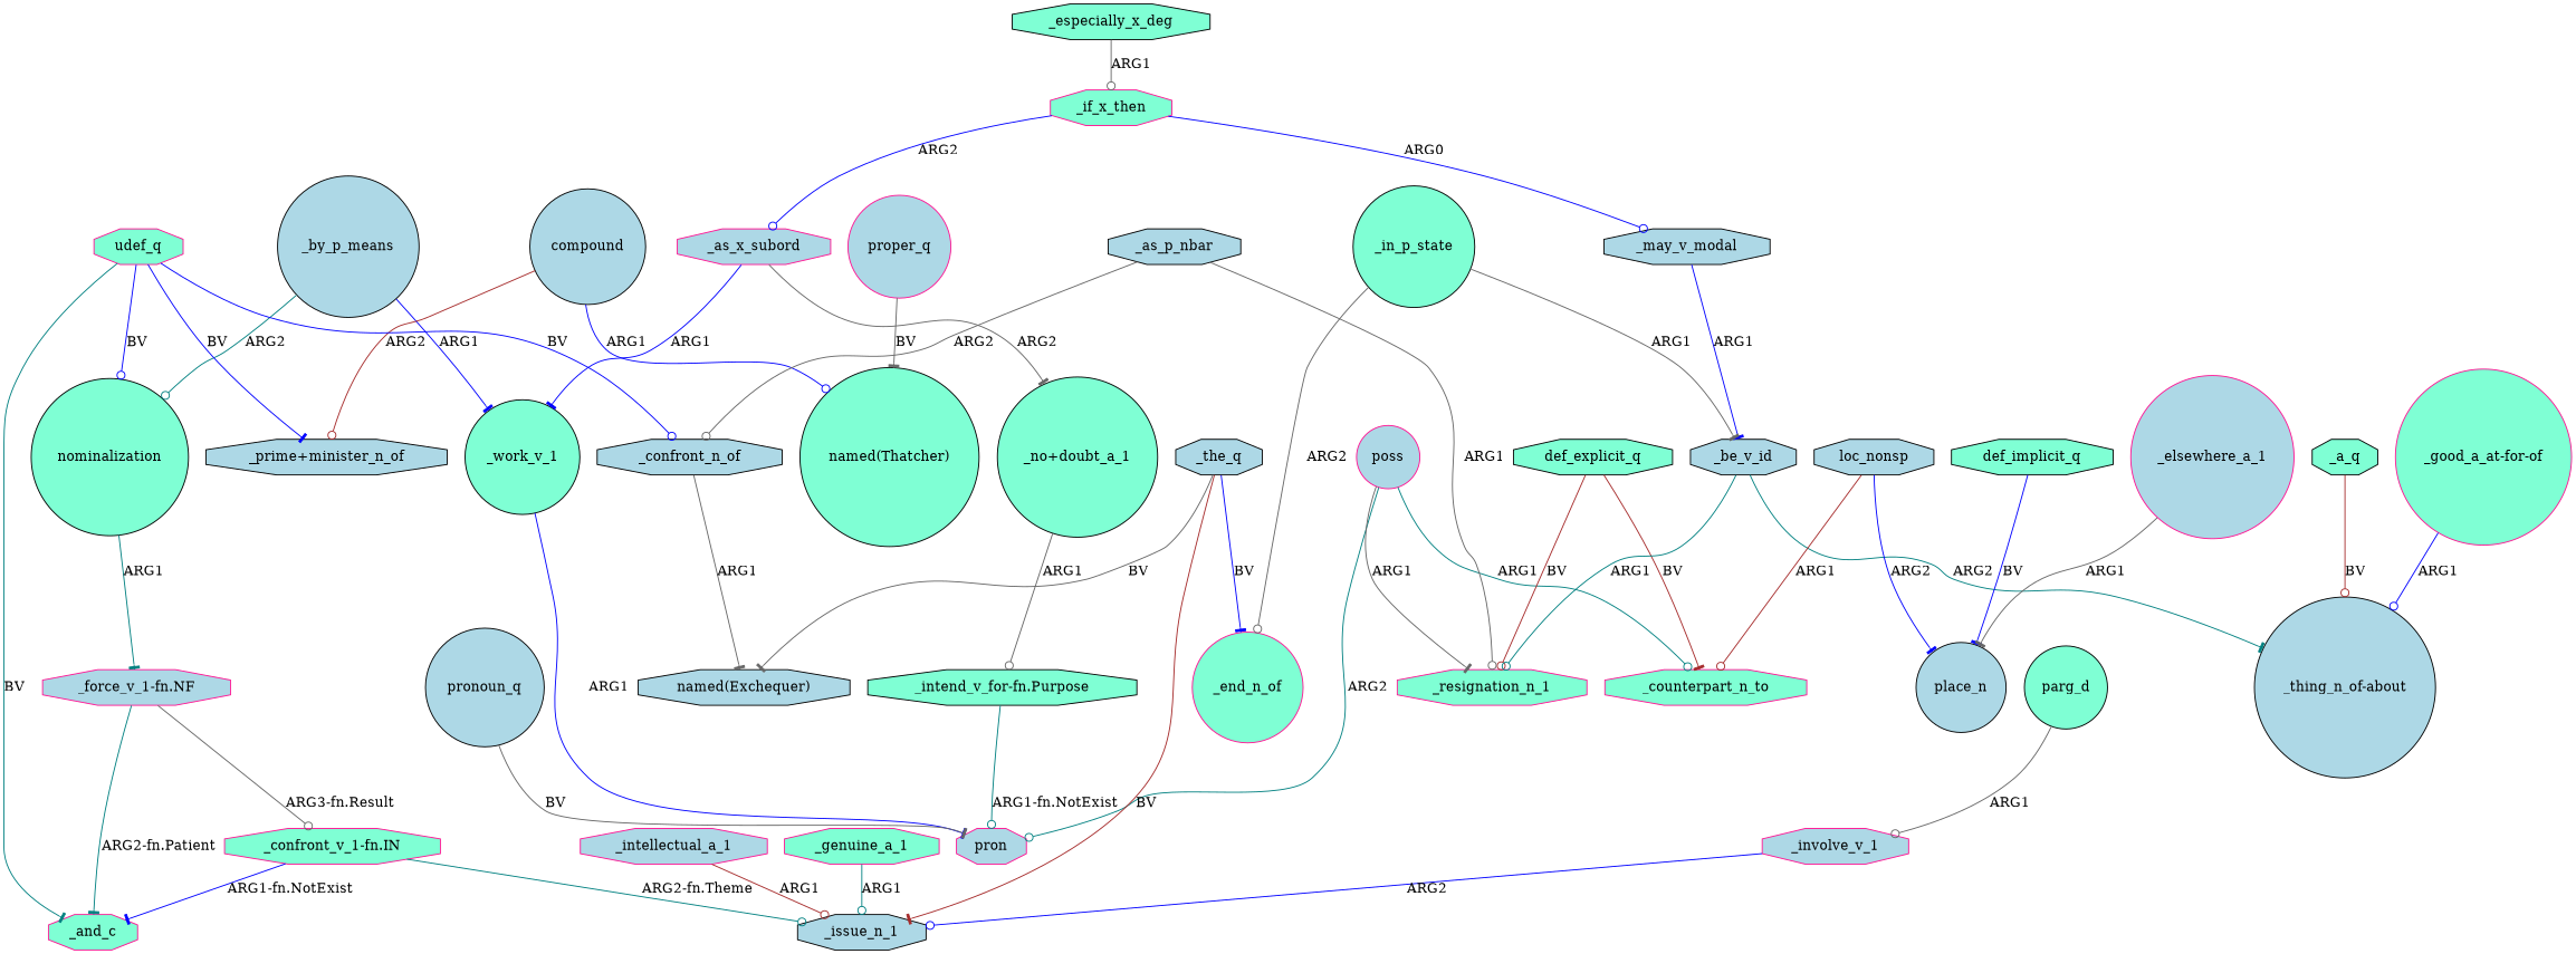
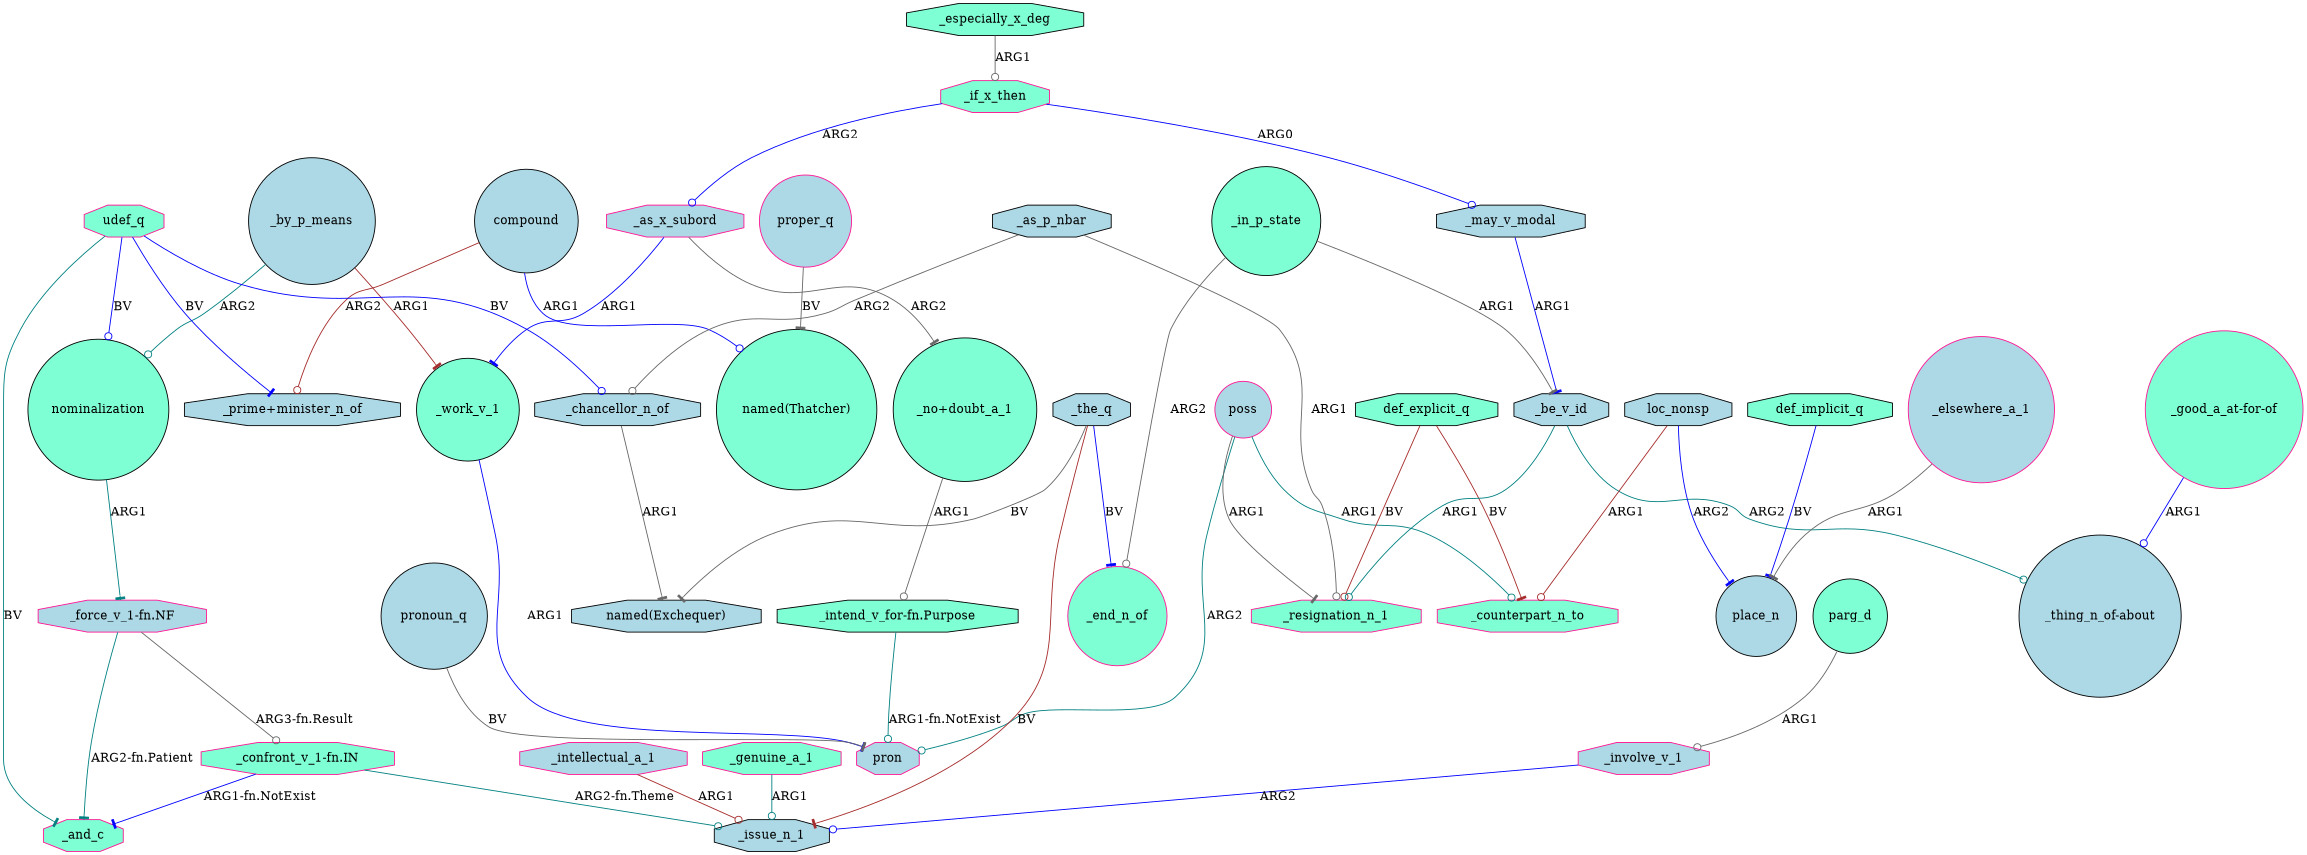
  digraph {
    node [color=black fillcolor=lightblue shape=octagon style=filled]
    edge [arrowhead=odot color=blue]
    _by_p_means [shape=circle]
    nominalization [fillcolor=aquamarine shape=circle]
    _work_v_1 [fillcolor=aquamarine shape=circle]
    "_force_v_1-fn.NF" [color=deeppink]
    pron [color=deeppink]
    "_confront_v_1-fn.IN" [color=deeppink fillcolor=aquamarine]
    _and_c [color=deeppink fillcolor=aquamarine]
    poss [color=deeppink shape=circle]
    _resignation_n_1 [color=deeppink fillcolor=aquamarine]
    _counterpart_n_to [color=deeppink fillcolor=aquamarine]
    _issue_n_1
    def_explicit_q [fillcolor=aquamarine]
    compound [shape=circle]
    "_prime+minister_n_of"
    "named(Thatcher)" [fillcolor=aquamarine shape=circle]
    _the_q
    _end_n_of [color=deeppink fillcolor=aquamarine shape=circle]
    "named(Exchequer)"
    _especially_x_deg [fillcolor=aquamarine]
    _if_x_then [color=deeppink fillcolor=aquamarine]
    _may_v_modal
    _as_x_subord [color=deeppink]
    _be_v_id
    "_no+doubt_a_1" [fillcolor=aquamarine shape=circle]
    "_good_a_at-for-of" [color=deeppink fillcolor=aquamarine shape=circle]
    "_thing_n_of-about" [shape=circle]
    _in_p_state [fillcolor=aquamarine shape=circle]
    loc_nonsp
    place_n [shape=circle]
    def_implicit_q [fillcolor=aquamarine]
    _as_p_nbar
-   _chancellor_n_of [label=_confront_n_of]
+   _chancellor_n_of
    "_intend_v_for-fn.Purpose" [fillcolor=aquamarine]
    pronoun_q [shape=circle]
-   _a_q [fillcolor=aquamarine]
    udef_q [color=deeppink fillcolor=aquamarine]
    parg_d [fillcolor=aquamarine shape=circle]
    _involve_v_1 [color=deeppink]
    _elsewhere_a_1 [color=deeppink shape=circle]
    _intellectual_a_1 [color=deeppink]
    _genuine_a_1 [color=deeppink fillcolor=aquamarine]
    proper_q [color=deeppink shape=circle]
    _by_p_means -> nominalization [color=teal label=ARG2]
-   _by_p_means -> _work_v_1 [arrowhead=tee label=ARG1]
+   _by_p_means -> _work_v_1 [arrowhead=tee color=brown label=ARG1]
    nominalization -> "_force_v_1-fn.NF" [arrowhead=tee color=teal label=ARG1]
    _work_v_1 -> pron [arrowhead=tee label=ARG1]
    "_force_v_1-fn.NF" -> "_confront_v_1-fn.IN" [color=gray40 label="ARG3-fn.Result"]
    "_force_v_1-fn.NF" -> _and_c [arrowhead=tee color=teal label="ARG2-fn.Patient"]
    "_confront_v_1-fn.IN" -> _and_c [arrowhead=tee label="ARG1-fn.NotExist"]
    "_confront_v_1-fn.IN" -> _issue_n_1 [color=teal label="ARG2-fn.Theme"]
    poss -> pron [color=teal label=ARG2]
    poss -> _resignation_n_1 [arrowhead=tee color=gray40 label=ARG1]
    poss -> _counterpart_n_to [color=teal label=ARG1]
    def_explicit_q -> _resignation_n_1 [color=brown label=BV]
    def_explicit_q -> _counterpart_n_to [arrowhead=tee color=brown label=BV]
    compound -> "_prime+minister_n_of" [color=brown label=ARG2]
    compound -> "named(Thatcher)" [label=ARG1]
    _the_q -> _issue_n_1 [arrowhead=tee color=brown label=BV]
    _the_q -> _end_n_of [arrowhead=tee label=BV]
    _the_q -> "named(Exchequer)" [arrowhead=tee color=gray40 label=BV]
    _especially_x_deg -> _if_x_then [color=gray40 label=ARG1]
    _if_x_then -> _may_v_modal [label=ARG0]
    _if_x_then -> _as_x_subord [label=ARG2]
    _may_v_modal -> _be_v_id [arrowhead=tee label=ARG1]
    _as_x_subord -> _work_v_1 [arrowhead=tee label=ARG1]
    _as_x_subord -> "_no+doubt_a_1" [arrowhead=tee color=gray40 label=ARG2]
    _be_v_id -> _resignation_n_1 [color=teal label=ARG1]
-   _be_v_id -> "_thing_n_of-about" [arrowhead=tee color=teal label=ARG2]
+   _be_v_id -> "_thing_n_of-about" [color=teal label=ARG2]
    "_no+doubt_a_1" -> "_intend_v_for-fn.Purpose" [color=gray40 label=ARG1]
    "_good_a_at-for-of" -> "_thing_n_of-about" [label=ARG1]
    _in_p_state -> _end_n_of [color=gray40 label=ARG2]
    _in_p_state -> _be_v_id [arrowhead=tee color=gray40 label=ARG1]
    loc_nonsp -> _counterpart_n_to [color=brown label=ARG1]
    loc_nonsp -> place_n [arrowhead=tee label=ARG2]
    def_implicit_q -> place_n [arrowhead=tee label=BV]
    _as_p_nbar -> _resignation_n_1 [color=gray40 label=ARG1]
    _as_p_nbar -> _chancellor_n_of [color=gray40 label=ARG2]
    _chancellor_n_of -> "named(Exchequer)" [arrowhead=tee color=gray40 label=ARG1]
    "_intend_v_for-fn.Purpose" -> pron [color=teal label="ARG1-fn.NotExist"]
    pronoun_q -> pron [arrowhead=tee color=gray40 label=BV]
-   _a_q -> "_thing_n_of-about" [color=brown label=BV]
    udef_q -> nominalization [label=BV]
    udef_q -> _and_c [arrowhead=tee color=teal label=BV]
    udef_q -> "_prime+minister_n_of" [arrowhead=tee label=BV]
    udef_q -> _chancellor_n_of [label=BV]
    parg_d -> _involve_v_1 [color=gray40 label=ARG1]
    _involve_v_1 -> _issue_n_1 [label=ARG2]
    _elsewhere_a_1 -> place_n [arrowhead=tee color=gray40 label=ARG1]
    _intellectual_a_1 -> _issue_n_1 [color=brown label=ARG1]
    _genuine_a_1 -> _issue_n_1 [color=teal label=ARG1]
    proper_q -> "named(Thatcher)" [arrowhead=tee color=gray40 label=BV]
  }
